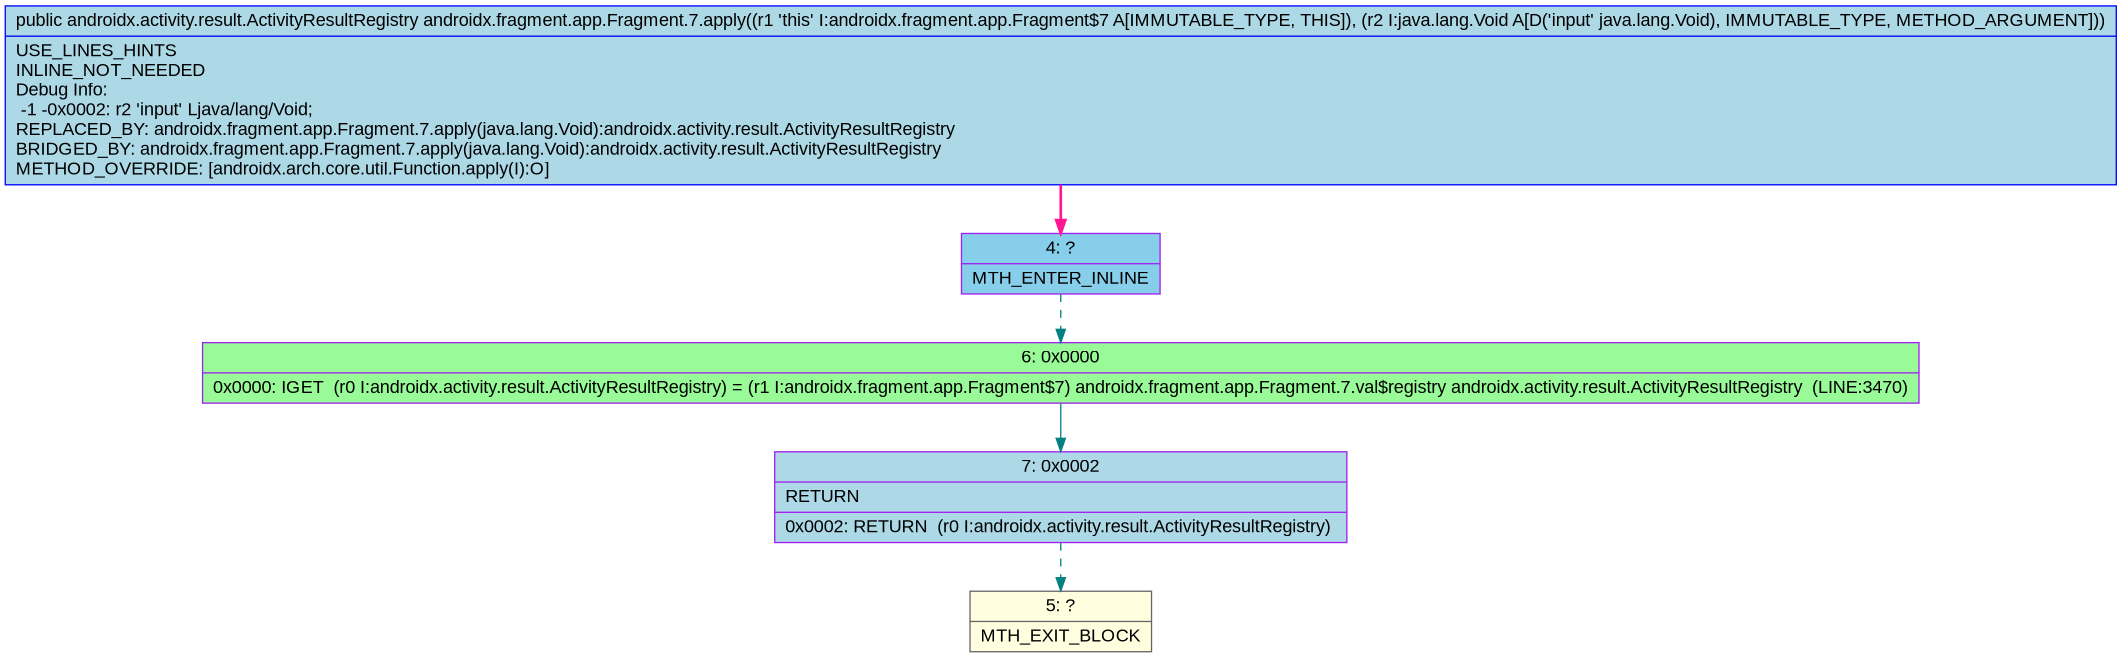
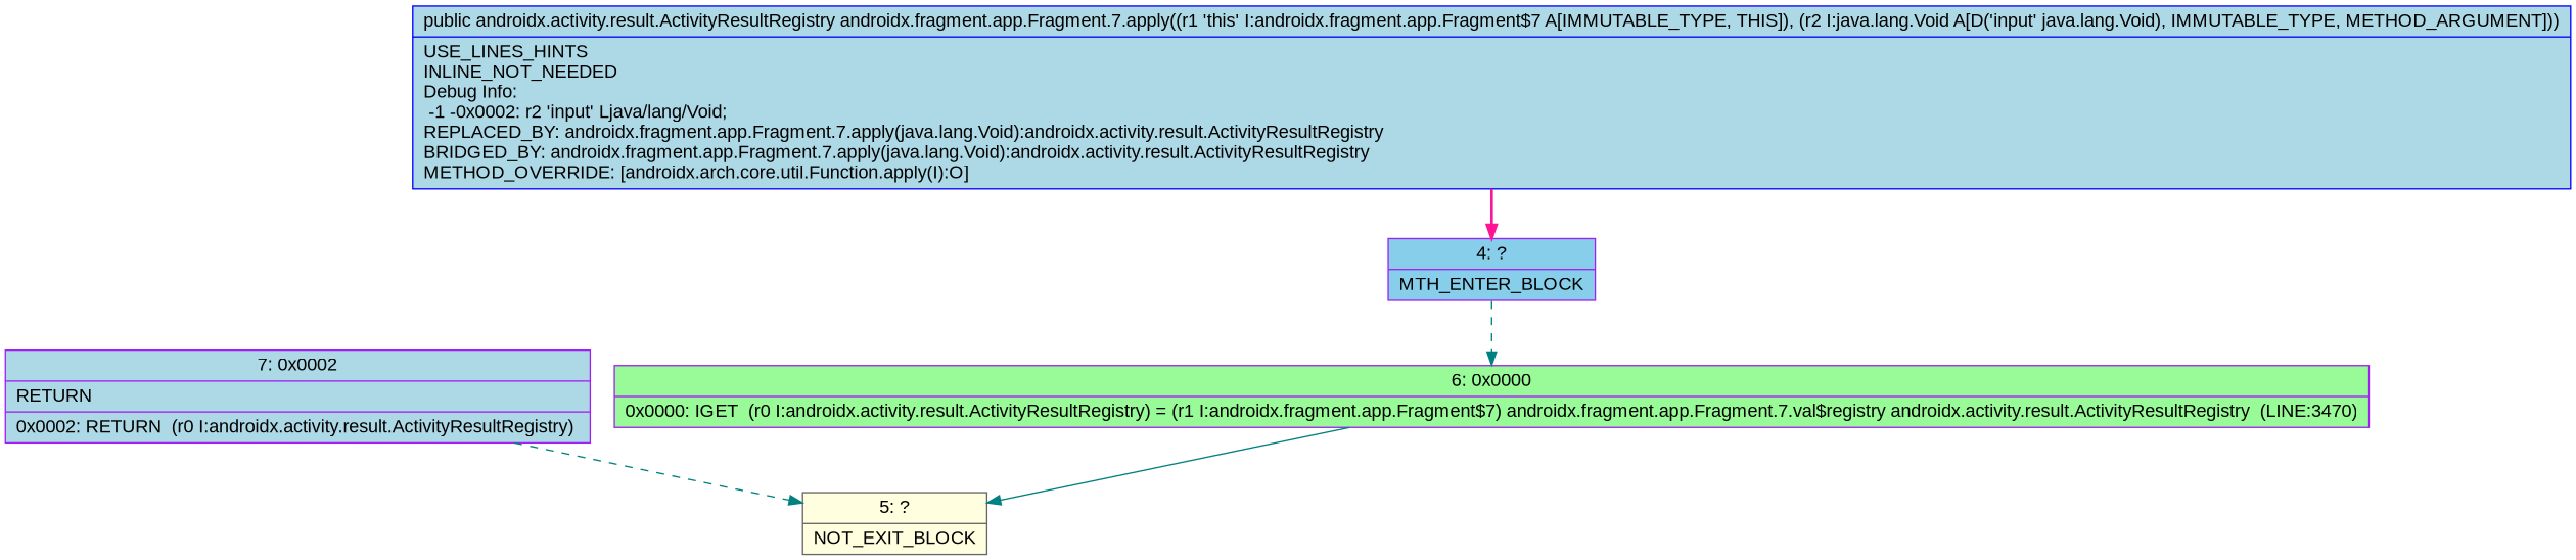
  digraph {
    fontname="Liberation Sans"
    node [color=purple fillcolor=lightblue fontname="Liberation Sans" shape=record style=filled]
    edge [color=teal fontname="Liberation Sans" style=dashed]
-   n1 [fillcolor=skyblue label="{4\:\ ?|MTH_ENTER_INLINE\l}"]
+   n1 [fillcolor=skyblue label="{4\:\ ?|MTH_ENTER_BLOCK\l}"]
    n2 [fillcolor=palegreen label="{6\:\ 0x0000|0x0000: IGET  (r0 I:androidx.activity.result.ActivityResultRegistry) = (r1 I:androidx.fragment.app.Fragment$7) androidx.fragment.app.Fragment.7.val$registry androidx.activity.result.ActivityResultRegistry  (LINE:3470)\l}"]
    n3 [label="{7\:\ 0x0002|RETURN\l|0x0002: RETURN  (r0 I:androidx.activity.result.ActivityResultRegistry) \l}"]
-   n4 [color=gray40 fillcolor=lightyellow label="{5\:\ ?|MTH_EXIT_BLOCK\l}"]
+   n4 [color=gray40 fillcolor=lightyellow label="{5\:\ ?|NOT_EXIT_BLOCK\l}"]
    n5 [color=blue label="{public androidx.activity.result.ActivityResultRegistry androidx.fragment.app.Fragment.7.apply((r1 'this' I:androidx.fragment.app.Fragment$7 A[IMMUTABLE_TYPE, THIS]), (r2 I:java.lang.Void A[D('input' java.lang.Void), IMMUTABLE_TYPE, METHOD_ARGUMENT]))  | USE_LINES_HINTS\lINLINE_NOT_NEEDED\lDebug Info:\l  \-1 \-0x0002: r2 'input' Ljava\/lang\/Void;\lREPLACED_BY: androidx.fragment.app.Fragment.7.apply(java.lang.Void):androidx.activity.result.ActivityResultRegistry\lBRIDGED_BY: androidx.fragment.app.Fragment.7.apply(java.lang.Void):androidx.activity.result.ActivityResultRegistry\lMETHOD_OVERRIDE: [androidx.arch.core.util.Function.apply(I):O]\l}"]
    n1 -> n2
-   n2 -> n3 [style=solid]
+   n2 -> n4 [style=solid]
    n3 -> n4
    n5 -> n1 [color=deeppink style=bold]
  }
